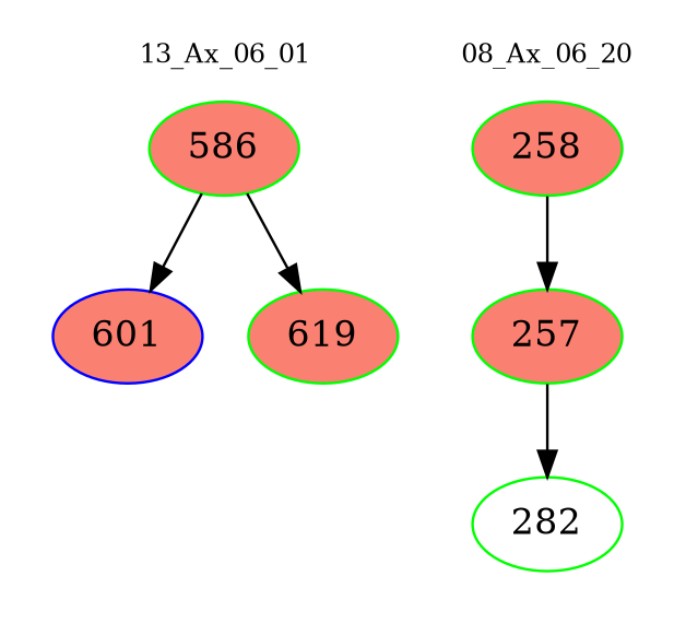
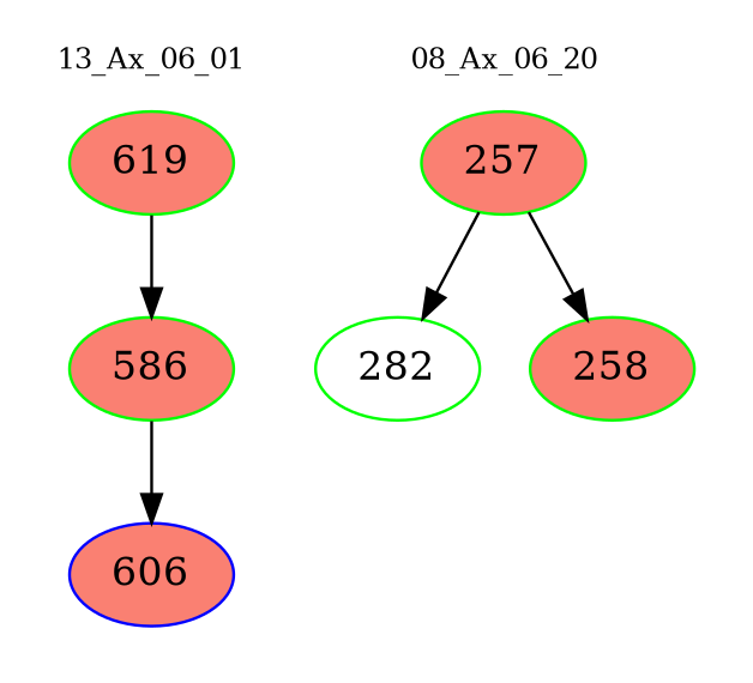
  digraph {
    node [color=green fillcolor=salmon style=filled]
    edge [color=black]
    n1 [label=586]
-   n2 [color=blue label=601]
+   n2 [color=blue label=606]
    n3 [label=619]
    n4 [label=257]
    n5 [fillcolor=white label=282]
    n6 [label=258]
    subgraph cluster_1 {
      color=white
      fontsize=10
      label="13_Ax_06_01"
      n1
      n2
      n3
    }
    subgraph cluster_2 {
      color=white
      fontsize=10
      label="08_Ax_06_20"
      n4
      n5
      n6
    }
    n1 -> n2
-   n1 -> n3
+   n3 -> n1
    n4 -> n5
-   n6 -> n4
+   n4 -> n6
  }
